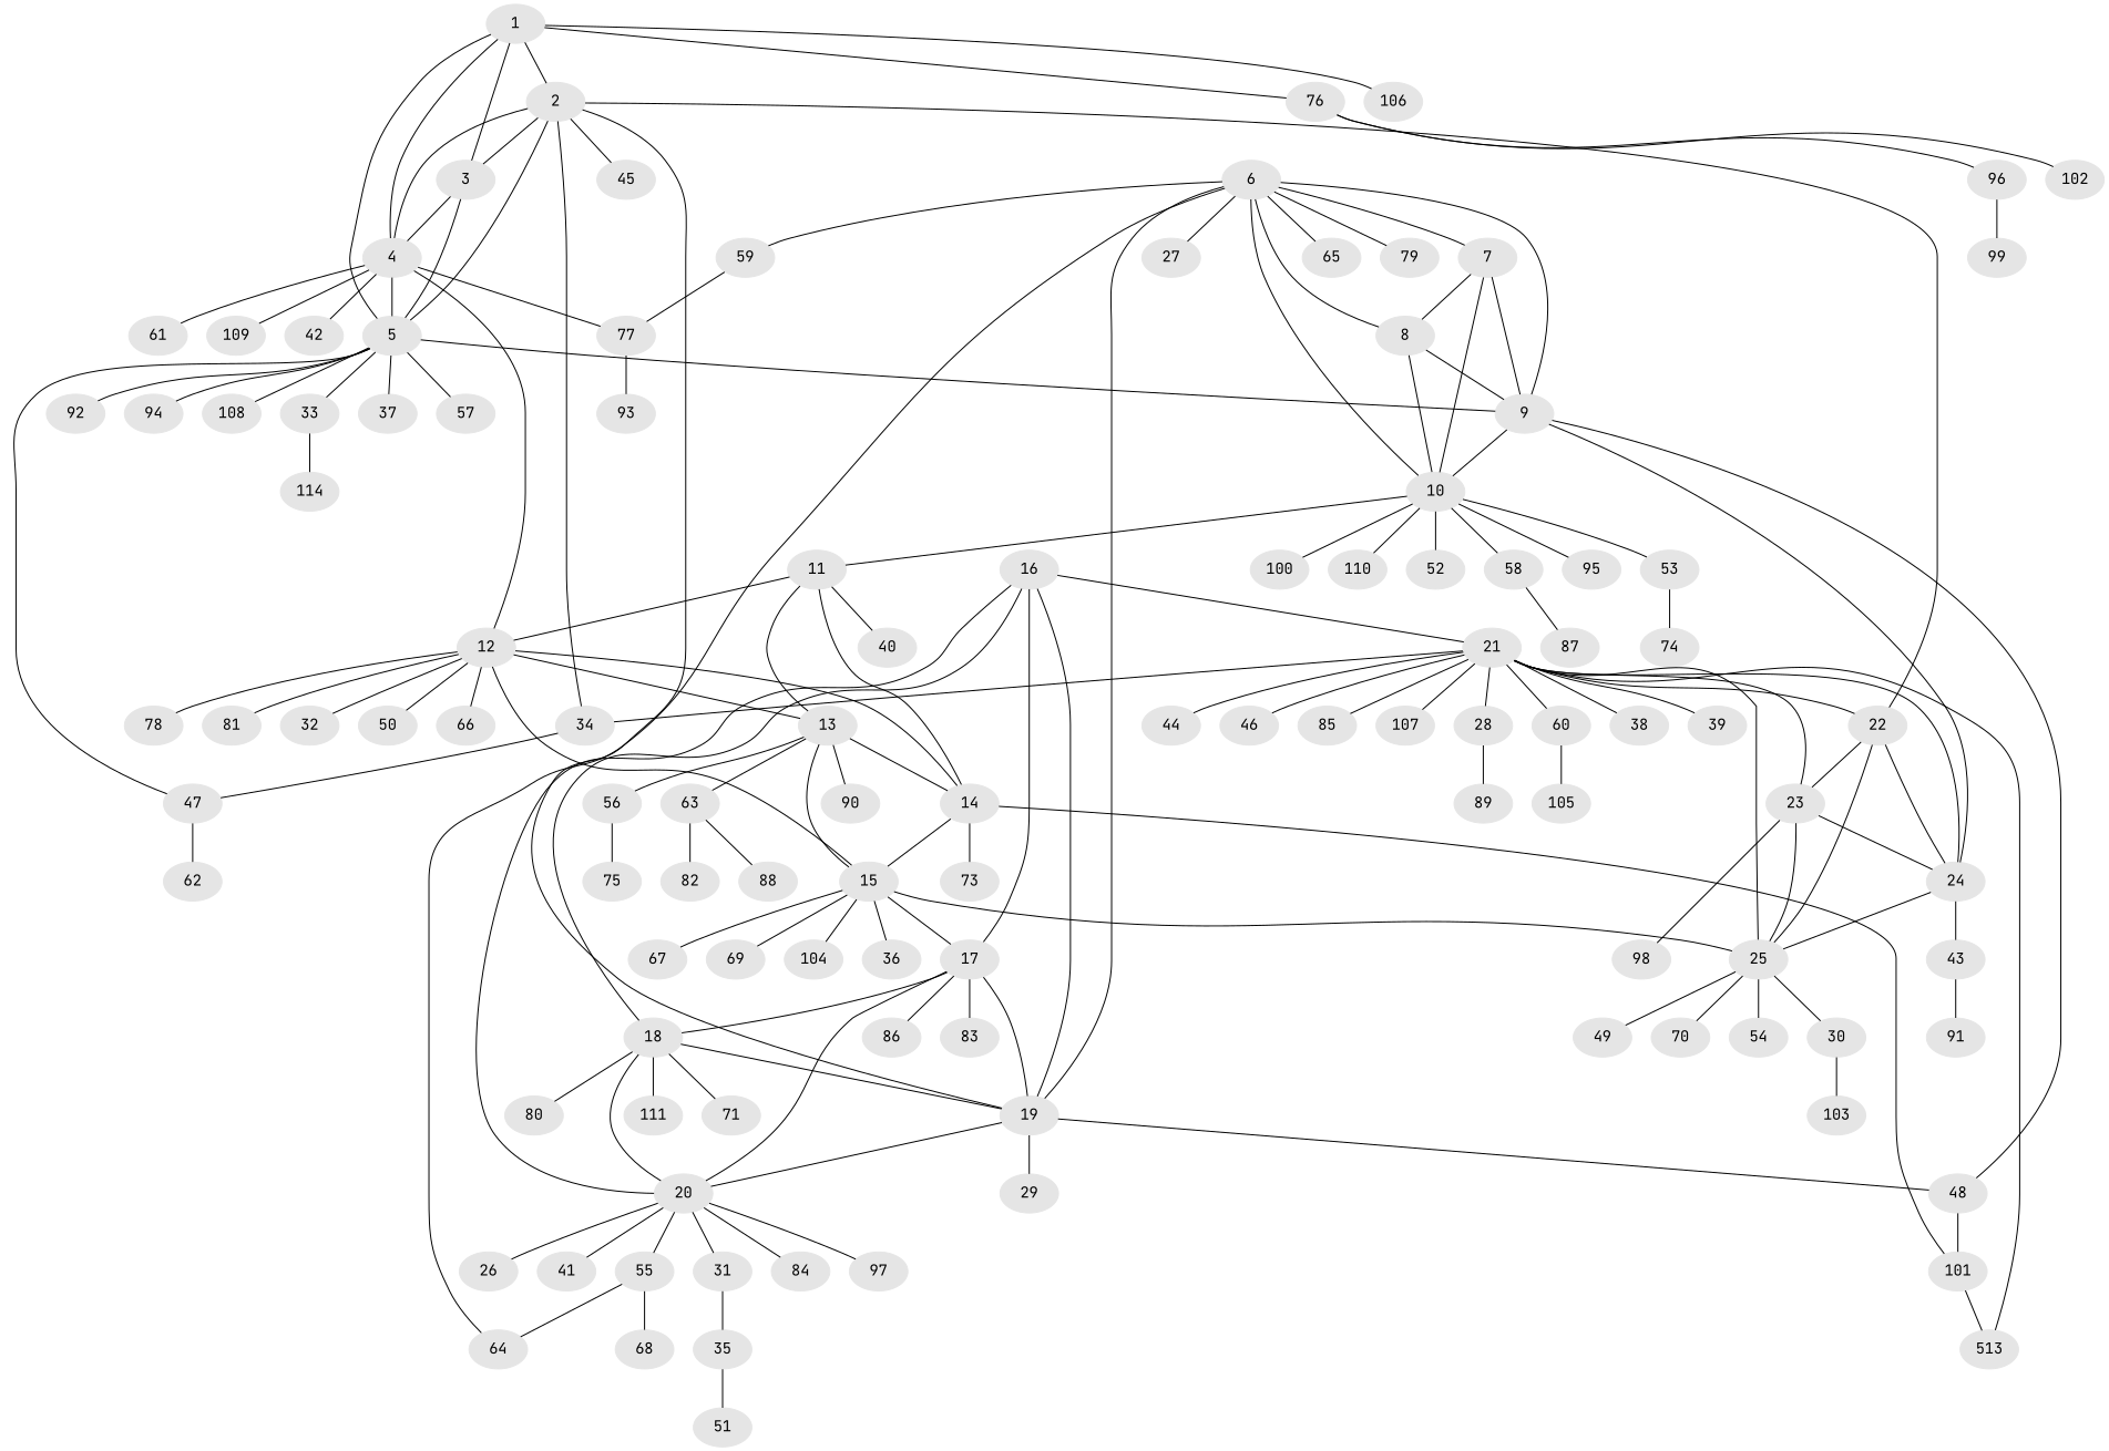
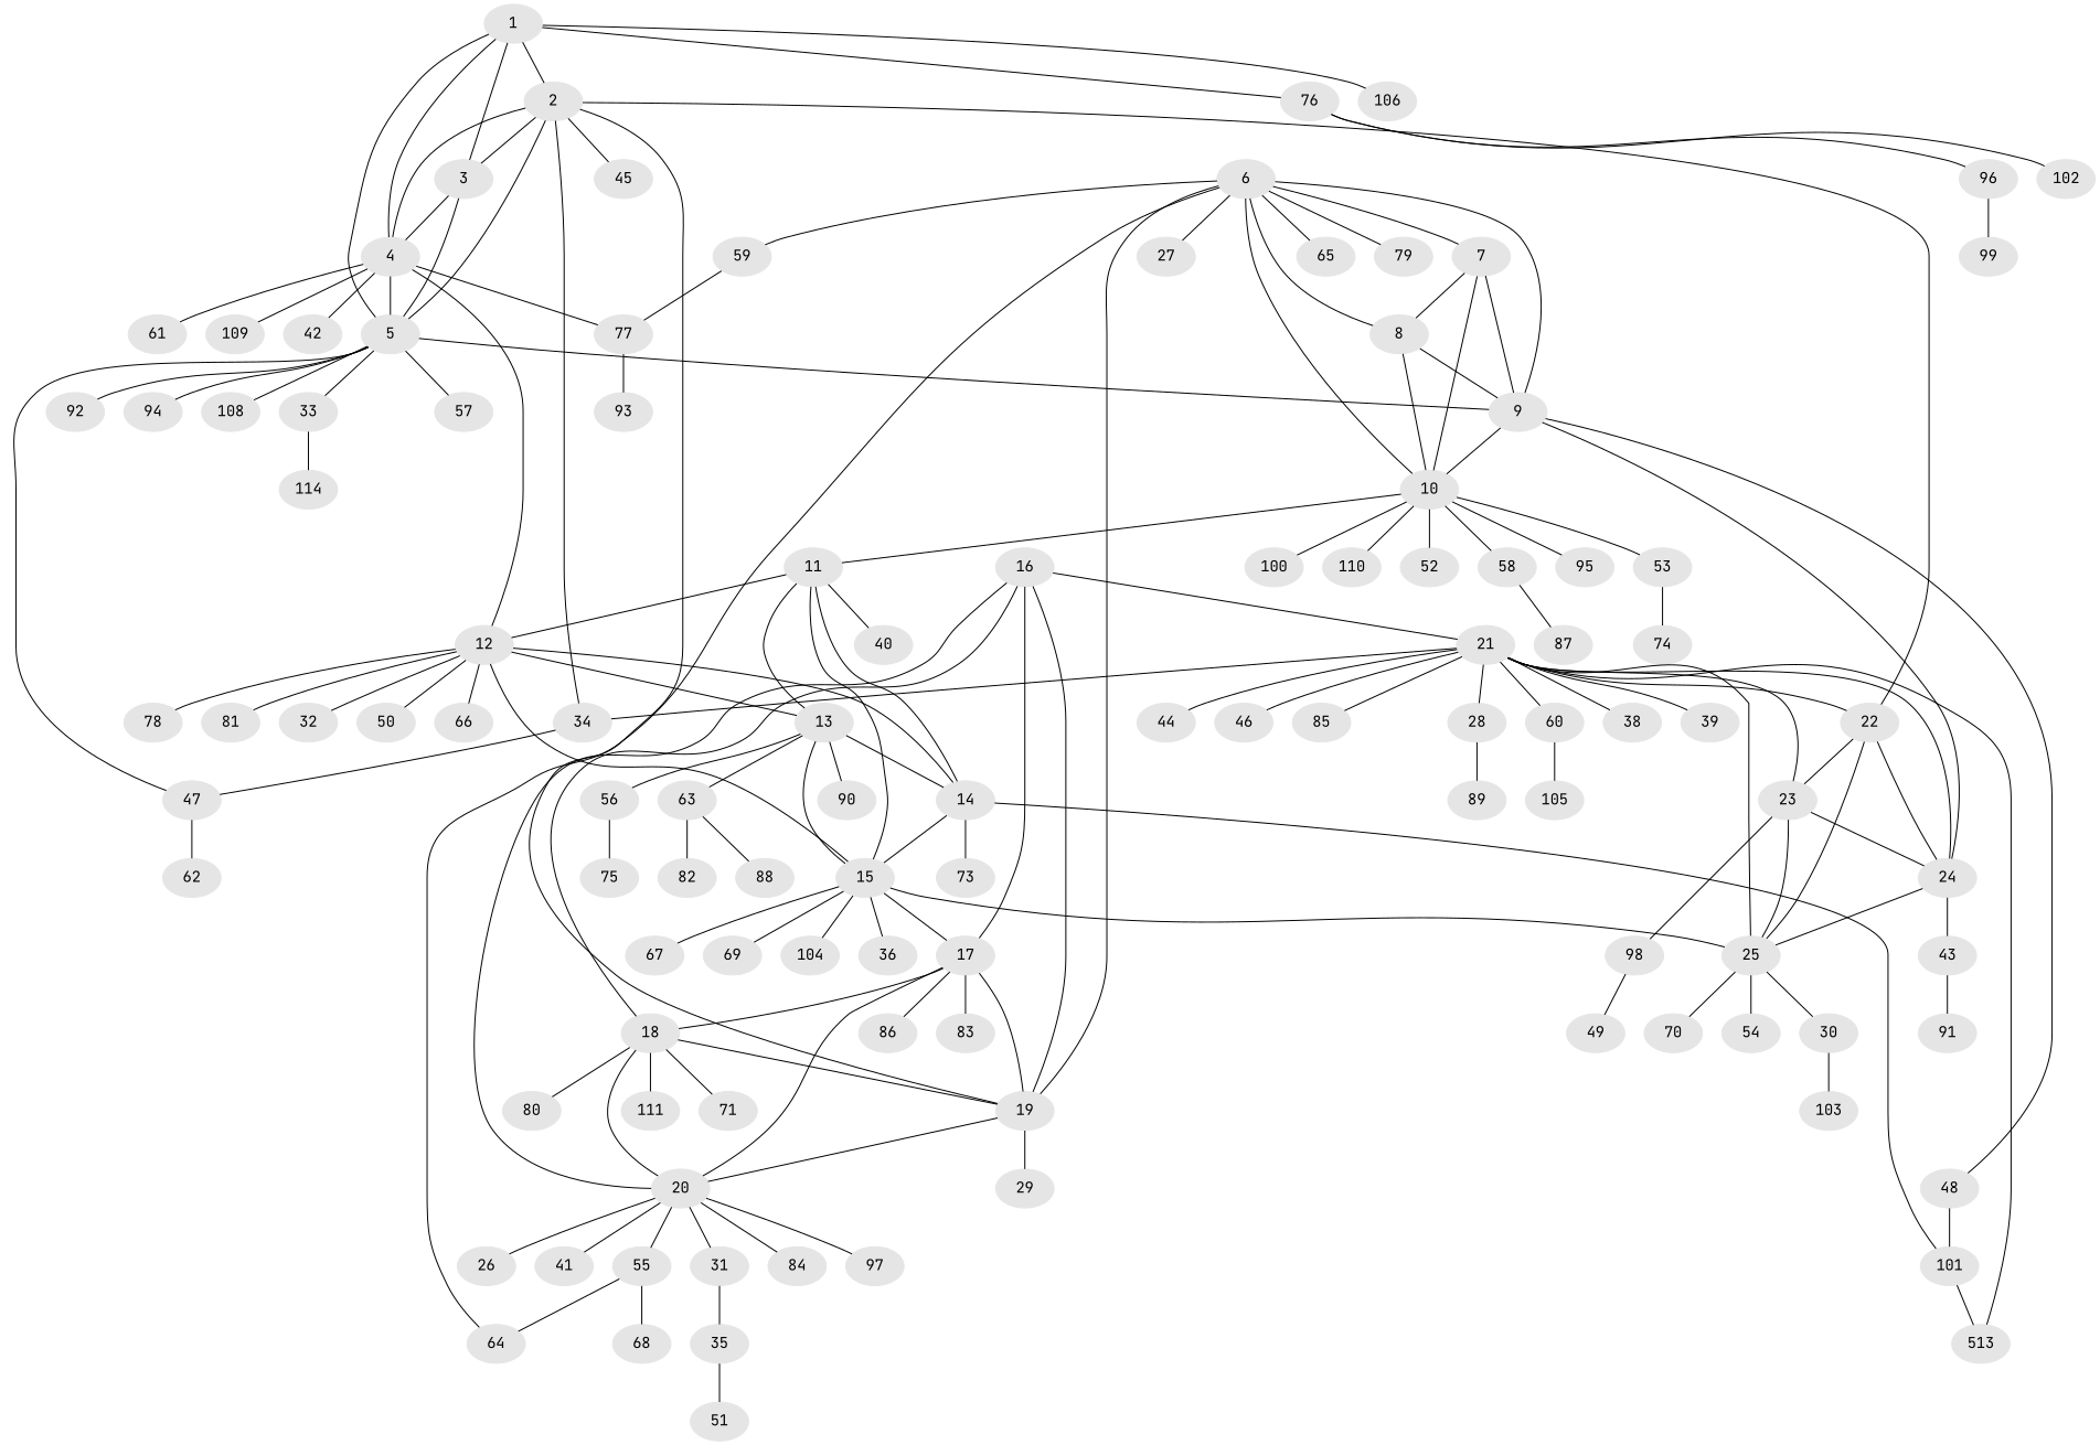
  graph {
    fontname="JetBrains Mono"
    node [color=gray90 fontname="JetBrains Mono" style=filled]
    edge [fontname="JetBrains Mono"]
    1
    2
    3
    4
    5
    76
    106
    19
    22
    34
    45
    12
    42
    61
    77
    109
    9
    33
-   37
    47
    57
    92
    94
    108
    96
    102
    48
    20
    29
    24
    25
    23
    13
    14
    15
    32
    50
    66
    78
    81
    93
    10
    n43 [label=114]
    62
    6
    7
    8
    27
    59
    64
    65
    79
    11
    52
    53
    58
    95
    100
    110
    43
    101
    40
    74
    87
    56
    63
    90
    73
    17
    36
    67
    69
    104
    75
    82
    88
    n77 [label=513]
    18
    83
    86
    30
    49
    54
    70
    16
    21
    71
    80
    111
    26
    31
    41
    55
    84
    97
    28
    38
    39
    44
    46
    60
    85
-   107
    35
    68
    98
    89
    105
    91
    103
    51
    99
    1 -- 2
    1 -- 3
    1 -- 4
    1 -- 5
    1 -- 76
    1 -- 106
    2 -- 3
    2 -- 4
    2 -- 5
    2 -- 19
    2 -- 22
    2 -- 34
    2 -- 45
    3 -- 4
    3 -- 5
    4 -- 5
    4 -- 12
    4 -- 42
    4 -- 61
    4 -- 77
    4 -- 109
    5 -- 9
    5 -- 33
-   5 -- 37
    5 -- 47
    5 -- 57
    5 -- 92
    5 -- 94
    5 -- 108
    76 -- 96
    76 -- 102
-   19 -- 48
    19 -- 20
    19 -- 29
    22 -- 24
    22 -- 25
    22 -- 23
    34 -- 47
    12 -- 13
    12 -- 14
    12 -- 15
    12 -- 32
    12 -- 50
    12 -- 66
    12 -- 78
    12 -- 81
    77 -- 93
    9 -- 48
    9 -- 24
    9 -- 10
    33 -- n43
    47 -- 62
    96 -- 99
    48 -- 101
    20 -- 26
    20 -- 31
    20 -- 41
    20 -- 55
    20 -- 84
    20 -- 97
    24 -- 25
    24 -- 43
    25 -- 30
-   25 -- 49
+   98 -- 49
    25 -- 54
    25 -- 70
    23 -- 24
    23 -- 25
    23 -- 98
    13 -- 14
    13 -- 15
    13 -- 56
    13 -- 63
    13 -- 90
    14 -- 15
    14 -- 101
    14 -- 73
    15 -- 25
    15 -- 17
    15 -- 36
    15 -- 67
    15 -- 69
    15 -- 104
    10 -- 11
    10 -- 52
    10 -- 53
    10 -- 58
    10 -- 95
    10 -- 100
    10 -- 110
    6 -- 19
    6 -- 9
    6 -- 10
    6 -- 7
    6 -- 8
    6 -- 27
    6 -- 59
    6 -- 64
    6 -- 65
    6 -- 79
    7 -- 9
    7 -- 10
    7 -- 8
    8 -- 9
    8 -- 10
    59 -- 77
    11 -- 12
    11 -- 13
    11 -- 14
+   11 -- 15
    11 -- 40
    53 -- 74
    58 -- 87
    43 -- 91
    101 -- n77
    56 -- 75
    63 -- 82
    63 -- 88
    17 -- 19
    17 -- 20
    17 -- 18
    17 -- 83
    17 -- 86
    18 -- 19
    18 -- 20
    18 -- 71
    18 -- 80
    18 -- 111
    30 -- 103
    16 -- 19
    16 -- 20
    16 -- 17
    16 -- 18
    16 -- 21
    21 -- 22
    21 -- 34
    21 -- 24
    21 -- 25
    21 -- 23
    21 -- n77
    21 -- 28
    21 -- 38
    21 -- 39
    21 -- 44
    21 -- 46
    21 -- 60
    21 -- 85
-   21 -- 107
    31 -- 35
    55 -- 64
    55 -- 68
    28 -- 89
    60 -- 105
    35 -- 51
  }
